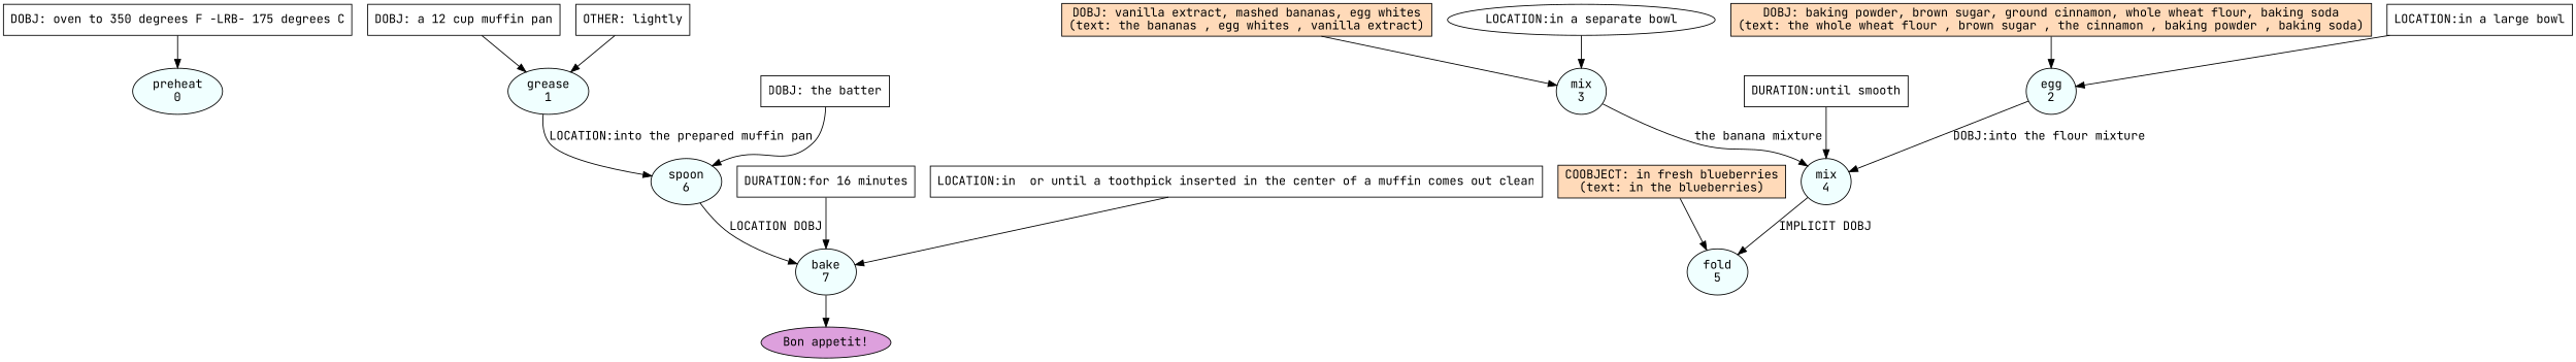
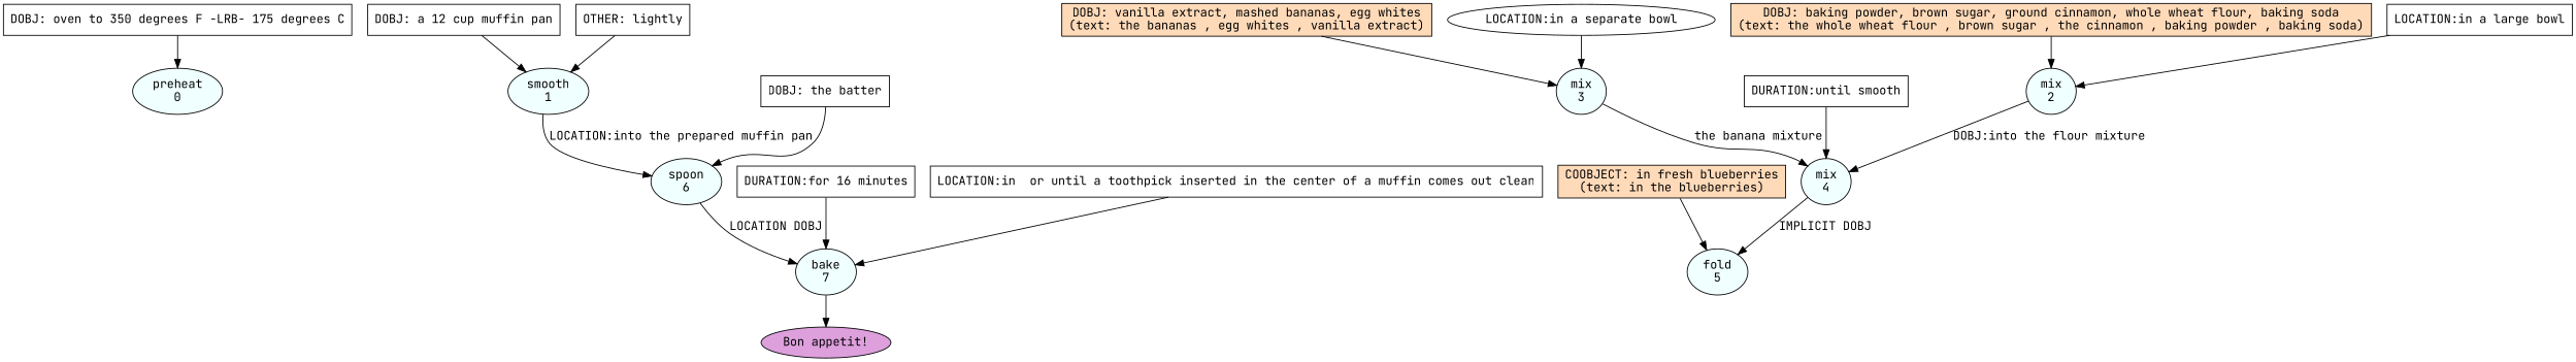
  digraph {
    fontname="JetBrains Mono"
    node [fillcolor=white fontname="JetBrains Mono" shape=box style=filled]
    edge [fontname="JetBrains Mono"]
    n1 [fillcolor=azure label="preheat\n0" shape=oval]
    n2 [fillcolor=azure label="bake\n7" shape=oval]
    n3 [fillcolor=plum label="Bon appetit!" shape=oval]
-   n4 [fillcolor=azure label="grease\n1" shape=oval]
+   n4 [fillcolor=azure label="smooth\n1" shape=oval]
    n5 [fillcolor=azure label="spoon\n6" shape=oval]
-   n6 [fillcolor=azure label="egg\n2" shape=oval]
+   n6 [fillcolor=azure label="mix\n2" shape=oval]
    n7 [fillcolor=azure label="mix\n4" shape=oval]
    n8 [fillcolor=azure label="fold\n5" shape=oval]
    n9 [fillcolor=azure label="mix\n3" shape=oval]
    n10 [fillcolor=peachpuff label="DOBJ: vanilla extract, mashed bananas, egg whites\n(text: the bananas , egg whites , vanilla extract)"]
    n11 [label="LOCATION:in a separate bowl" shape=ellipse]
    n12 [fillcolor=peachpuff label="DOBJ: baking powder, brown sugar, ground cinnamon, whole wheat flour, baking soda\n(text: the whole wheat flour , brown sugar , the cinnamon , baking powder , baking soda)"]
    n13 [label="LOCATION:in a large bowl"]
    n14 [label="DOBJ: oven to 350 degrees F -LRB- 175 degrees C"]
    n15 [label="DOBJ: a 12 cup muffin pan"]
    n16 [label="OTHER: lightly"]
    n17 [label="DURATION:until smooth"]
    n18 [fillcolor=peachpuff label="COOBJECT: in fresh blueberries\n(text: in the blueberries)"]
    n19 [label="DOBJ: the batter"]
    n20 [label="DURATION:for 16 minutes"]
    n21 [label="LOCATION:in  or until a toothpick inserted in the center of a muffin comes out clean"]
    n2 -> n3
    n4 -> n5 [label="LOCATION:into the prepared muffin pan"]
    n5 -> n2 [label="LOCATION DOBJ"]
    n6 -> n7 [label="DOBJ:into the flour mixture"]
    n7 -> n8 [label="IMPLICIT DOBJ"]
    n9 -> n7 [label="the banana mixture"]
    n10 -> n9
    n11 -> n9
    n12 -> n6
    n13 -> n6
    n14 -> n1
    n15 -> n4
    n16 -> n4
    n17 -> n7
    n18 -> n8
    n19 -> n5
    n20 -> n2
    n21 -> n2
  }
